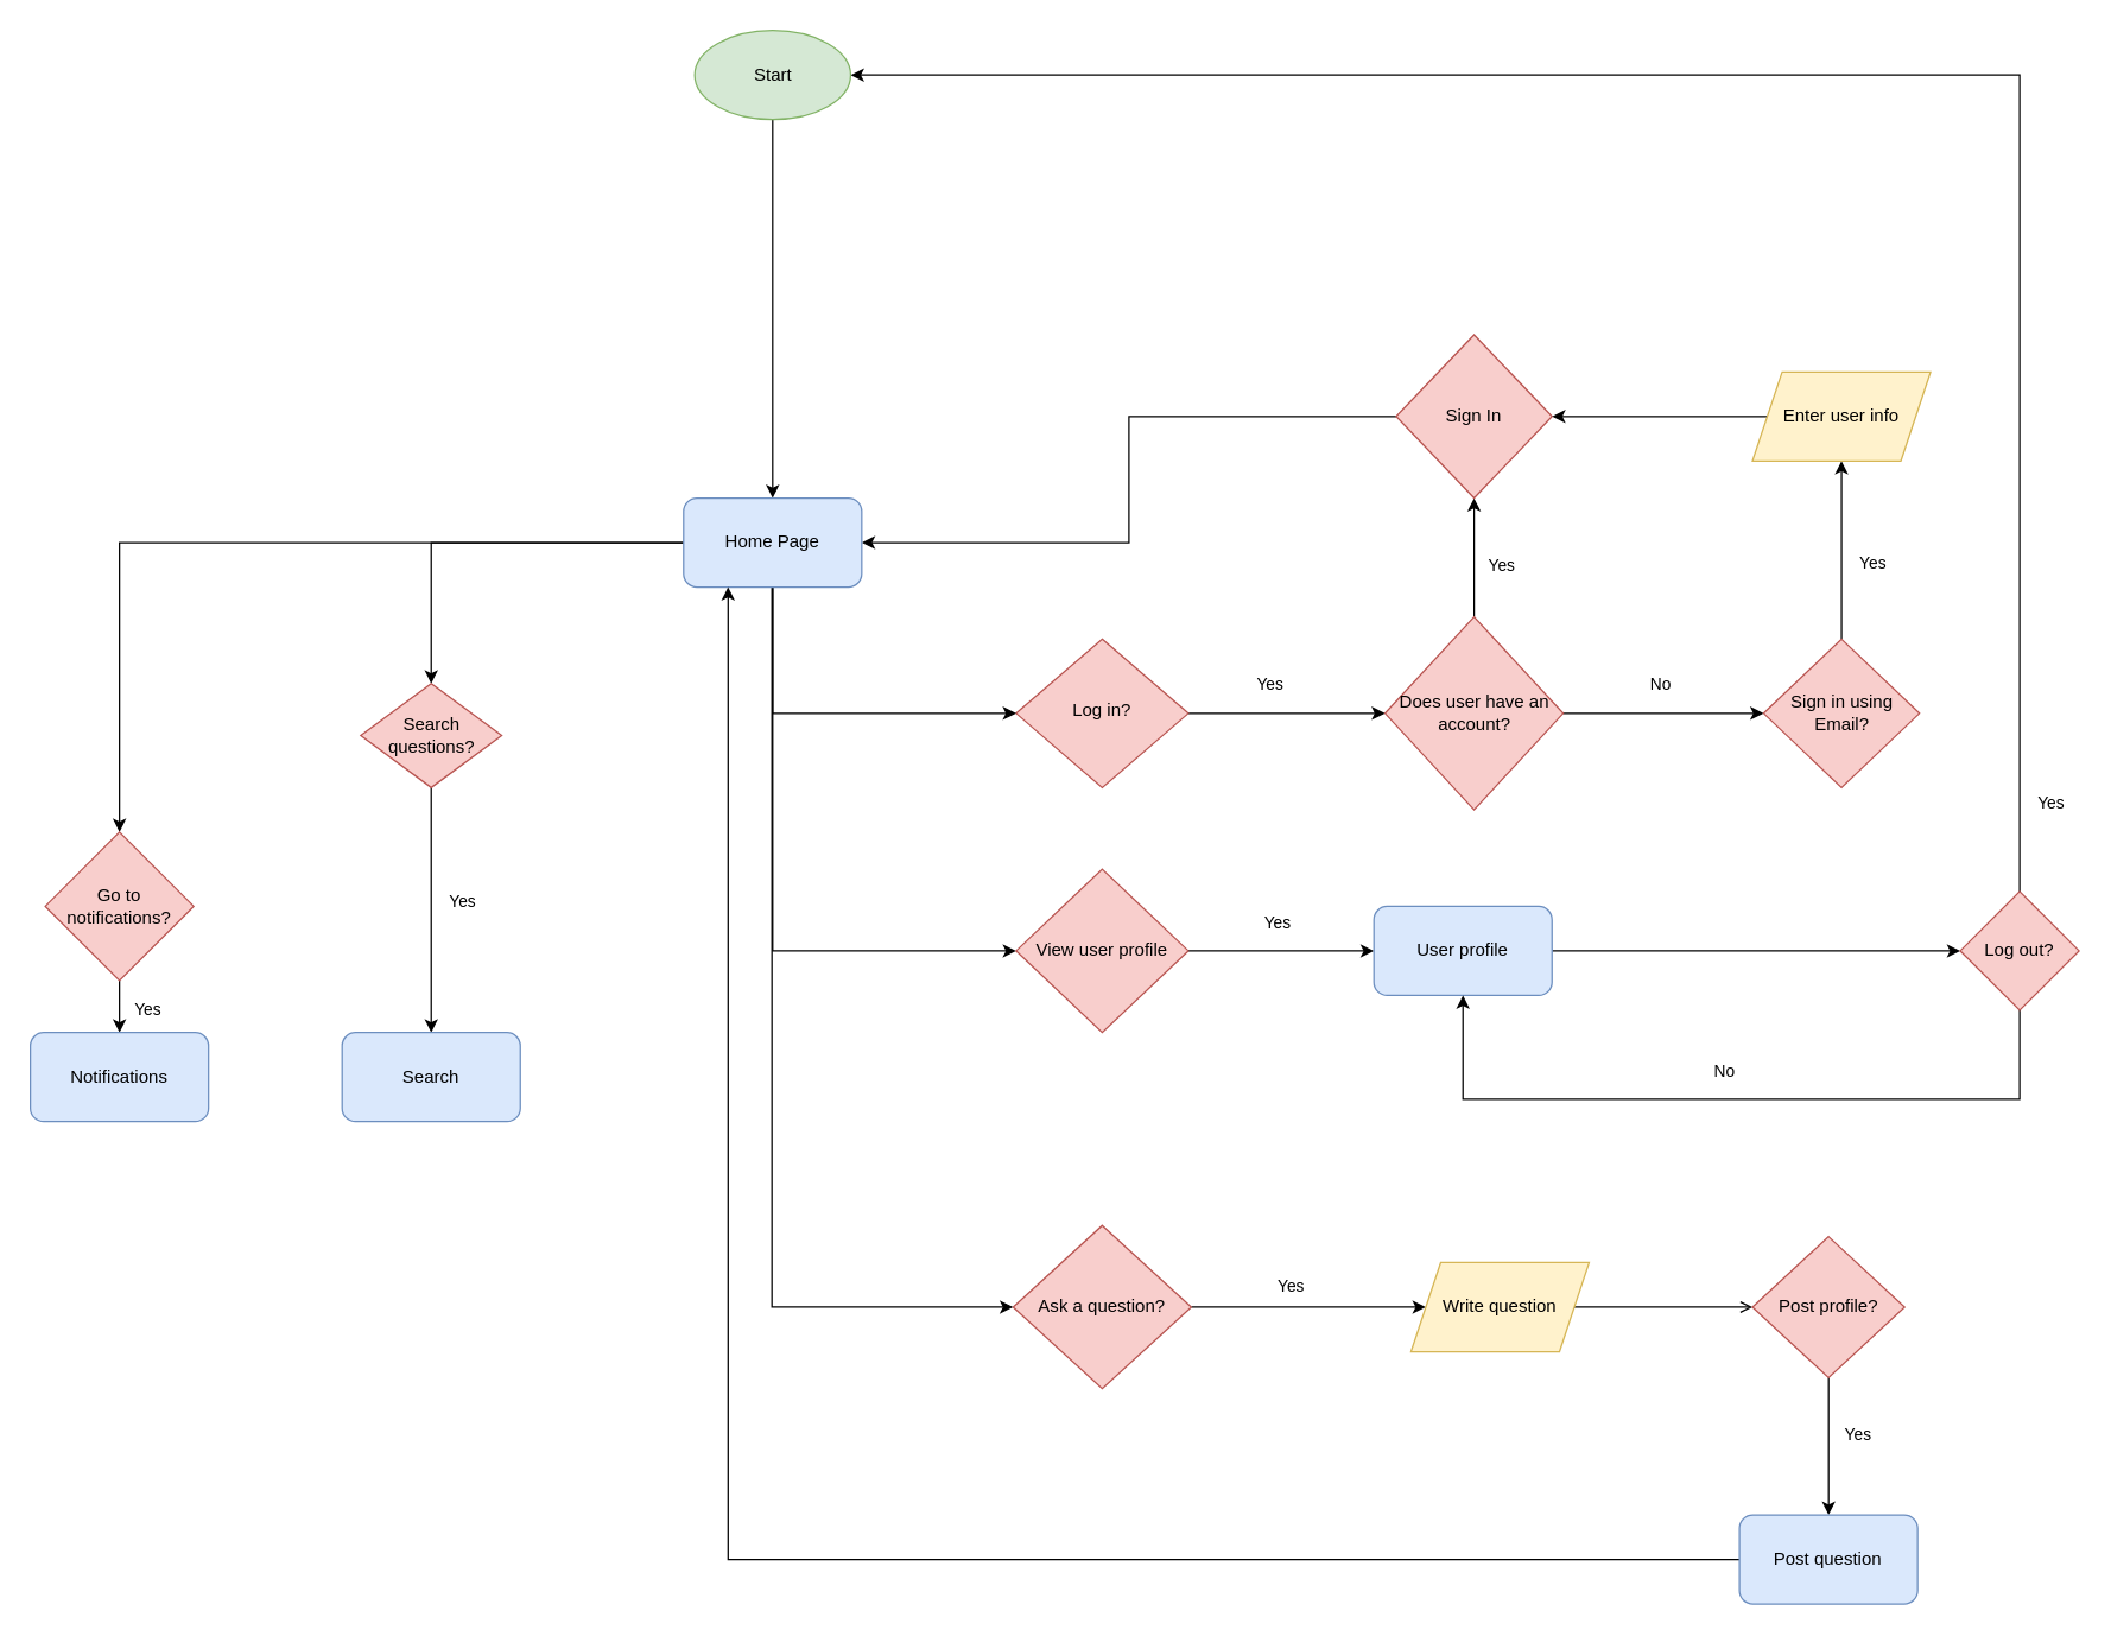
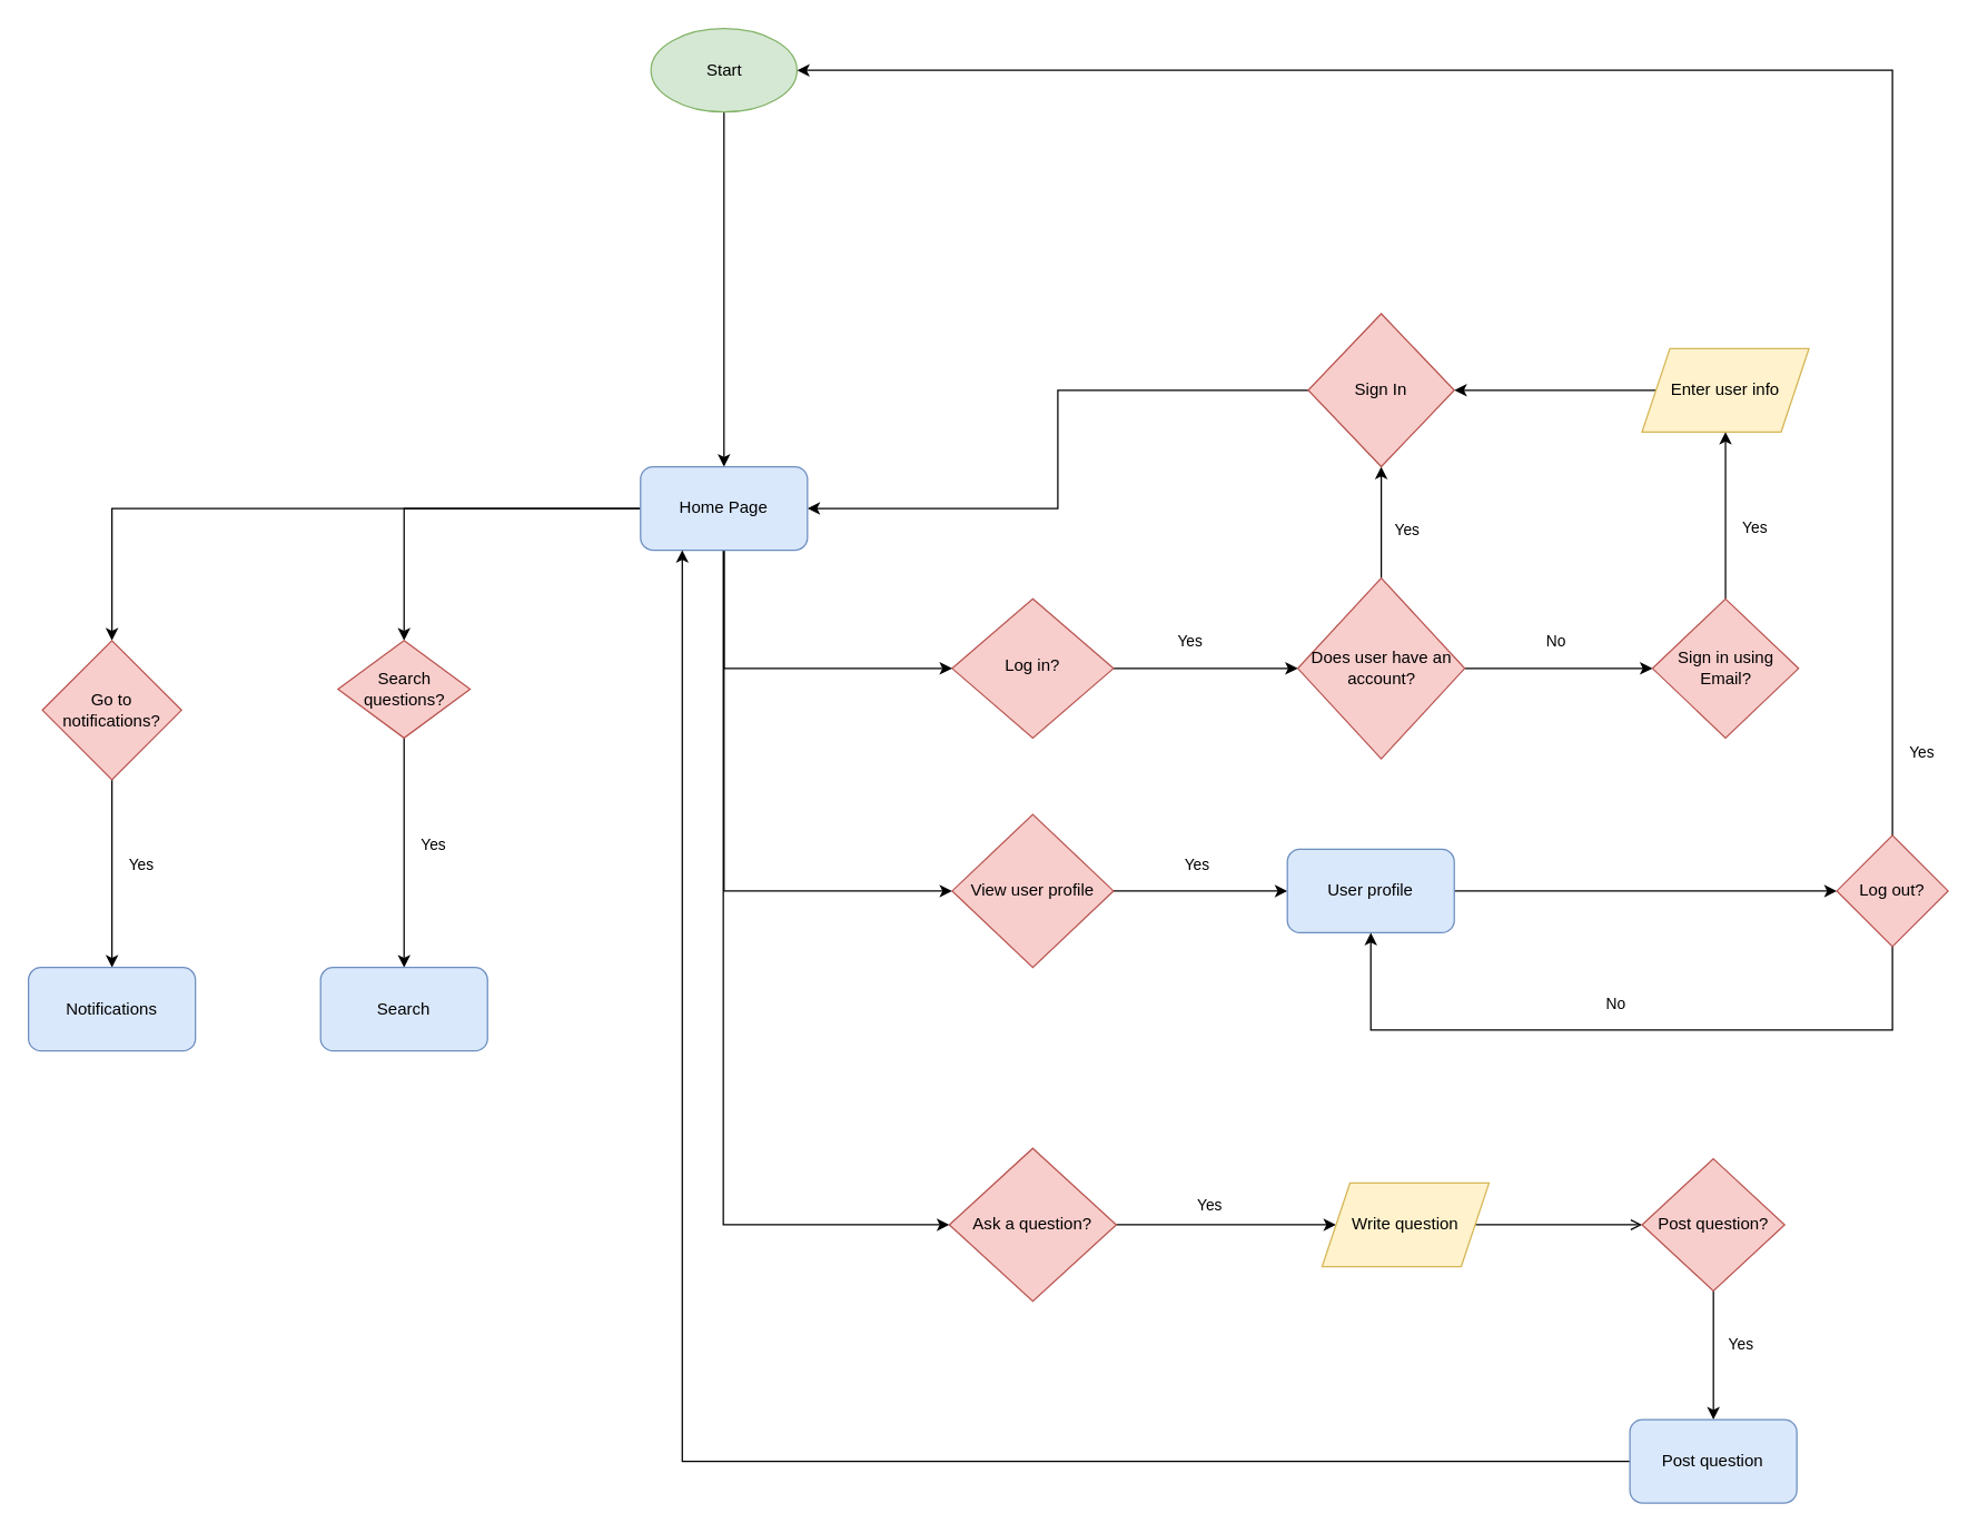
  <mxCell id="0" />
  <mxCell id="1" parent="0" />
  <mxCell id="2" value="" style="edgeStyle=orthogonalEdgeStyle;rounded=0;orthogonalLoop=1;jettySize=auto;html=1;exitX=0.5;exitY=1;exitDx=0;exitDy=0;" parent="1" source="50" target="21" edge="1"><mxGeometry relative="1" as="geometry"><mxPoint x="520" y="100" as="sourcePoint" /></mxGeometry></mxCell>
  <mxCell id="3" value="" style="edgeStyle=orthogonalEdgeStyle;rounded=0;orthogonalLoop=1;jettySize=auto;html=1;" parent="1" source="5" target="10" edge="1"><mxGeometry relative="1" as="geometry" /></mxCell>
  <mxCell id="4" value="Yes&lt;br&gt;" style="edgeLabel;html=1;align=center;verticalAlign=middle;resizable=0;points=[];" parent="3" vertex="1" connectable="0"><mxGeometry x="-0.209" y="-3" relative="1" as="geometry"><mxPoint x="2" y="-23" as="offset" /></mxGeometry></mxCell>
  <mxCell id="5" value="Log in?" style="rhombus;whiteSpace=wrap;html=1;shadow=0;fontFamily=Helvetica;fontSize=12;align=center;strokeWidth=1;spacing=6;spacingTop=-4;fillColor=#f8cecc;strokeColor=#b85450;" parent="1" vertex="1"><mxGeometry x="684" y="430" width="116" height="100" as="geometry" /></mxCell>
  <mxCell id="6" value="" style="edgeStyle=orthogonalEdgeStyle;rounded=0;orthogonalLoop=1;jettySize=auto;html=1;" parent="1" source="10" target="12" edge="1"><mxGeometry relative="1" as="geometry" /></mxCell>
  <mxCell id="7" value="Yes&lt;br&gt;" style="edgeLabel;html=1;align=center;verticalAlign=middle;resizable=0;points=[];" parent="6" vertex="1" connectable="0"><mxGeometry x="-0.275" y="1" relative="1" as="geometry"><mxPoint x="19" y="-6" as="offset" /></mxGeometry></mxCell>
  <mxCell id="8" style="edgeStyle=orthogonalEdgeStyle;rounded=0;orthogonalLoop=1;jettySize=auto;html=1;" parent="1" source="10" target="15" edge="1"><mxGeometry relative="1" as="geometry" /></mxCell>
  <mxCell id="9" value="No" style="edgeLabel;html=1;align=center;verticalAlign=middle;resizable=0;points=[];" parent="8" vertex="1" connectable="0"><mxGeometry x="-0.04" y="-1" relative="1" as="geometry"><mxPoint y="-21" as="offset" /></mxGeometry></mxCell>
  <mxCell id="10" value="Does user have an account?" style="rhombus;whiteSpace=wrap;html=1;fillColor=#f8cecc;strokeColor=#b85450;" parent="1" vertex="1"><mxGeometry x="932.5" y="415" width="120" height="130" as="geometry" /></mxCell>
  <mxCell id="11" style="edgeStyle=orthogonalEdgeStyle;rounded=0;orthogonalLoop=1;jettySize=auto;html=1;" parent="1" source="12" target="21" edge="1"><mxGeometry relative="1" as="geometry" /></mxCell>
  <mxCell id="12" value="Sign In" style="rhombus;whiteSpace=wrap;html=1;fillColor=#f8cecc;strokeColor=#b85450;" parent="1" vertex="1"><mxGeometry x="940" y="225" width="105" height="110" as="geometry" /></mxCell>
  <mxCell id="13" style="edgeStyle=orthogonalEdgeStyle;rounded=0;orthogonalLoop=1;jettySize=auto;html=1;entryX=0.5;entryY=1;entryDx=0;entryDy=0;" parent="1" source="15" target="23" edge="1"><mxGeometry relative="1" as="geometry" /></mxCell>
  <mxCell id="14" value="Yes" style="edgeLabel;html=1;align=center;verticalAlign=middle;resizable=0;points=[];" parent="13" vertex="1" connectable="0"><mxGeometry x="-0.133" y="-2" relative="1" as="geometry"><mxPoint x="18" as="offset" /></mxGeometry></mxCell>
  <mxCell id="15" value="Sign in using Email?" style="rhombus;whiteSpace=wrap;html=1;fillColor=#f8cecc;strokeColor=#b85450;" parent="1" vertex="1"><mxGeometry x="1187.5" y="430" width="105" height="100" as="geometry" /></mxCell>
  <mxCell id="16" style="edgeStyle=orthogonalEdgeStyle;rounded=0;orthogonalLoop=1;jettySize=auto;html=1;" parent="1" source="21" target="5" edge="1"><mxGeometry relative="1" as="geometry"><Array as="points"><mxPoint x="520" y="480" /></Array></mxGeometry></mxCell>
  <mxCell id="17" style="edgeStyle=orthogonalEdgeStyle;rounded=0;orthogonalLoop=1;jettySize=auto;html=1;" parent="1" source="21" target="30" edge="1"><mxGeometry relative="1" as="geometry"><mxPoint x="520" y="564" as="targetPoint" /><Array as="points"><mxPoint x="520" y="640" /></Array></mxGeometry></mxCell>
  <mxCell id="18" style="edgeStyle=orthogonalEdgeStyle;rounded=0;orthogonalLoop=1;jettySize=auto;html=1;exitX=0.5;exitY=1;exitDx=0;exitDy=0;entryX=0;entryY=0.5;entryDx=0;entryDy=0;" parent="1" target="40" edge="1"><mxGeometry relative="1" as="geometry"><mxPoint x="520" y="810" as="targetPoint" /><mxPoint x="519.5" y="395" as="sourcePoint" /><Array as="points"><mxPoint x="520" y="880" /></Array></mxGeometry></mxCell>
  <mxCell id="19" style="edgeStyle=orthogonalEdgeStyle;rounded=0;orthogonalLoop=1;jettySize=auto;html=1;entryX=0.5;entryY=0;entryDx=0;entryDy=0;" parent="1" source="21" target="26" edge="1"><mxGeometry relative="1" as="geometry" /></mxCell>
  <mxCell id="20" style="edgeStyle=orthogonalEdgeStyle;rounded=0;orthogonalLoop=1;jettySize=auto;html=1;entryX=0.5;entryY=0;entryDx=0;entryDy=0;" parent="1" source="21" target="48" edge="1"><mxGeometry relative="1" as="geometry" /></mxCell>
  <mxCell id="21" value="Home Page" style="rounded=1;whiteSpace=wrap;html=1;fillColor=#dae8fc;strokeColor=#6c8ebf;" parent="1" vertex="1"><mxGeometry x="460" y="335" width="120" height="60" as="geometry" /></mxCell>
  <mxCell id="22" style="edgeStyle=orthogonalEdgeStyle;rounded=0;orthogonalLoop=1;jettySize=auto;html=1;" parent="1" source="23" target="12" edge="1"><mxGeometry relative="1" as="geometry" /></mxCell>
  <mxCell id="23" value="Enter user info" style="shape=parallelogram;perimeter=parallelogramPerimeter;whiteSpace=wrap;html=1;fixedSize=1;fillColor=#fff2cc;strokeColor=#d6b656;" parent="1" vertex="1"><mxGeometry x="1180" y="250" width="120" height="60" as="geometry" /></mxCell>
  <mxCell id="24" value="" style="edgeStyle=orthogonalEdgeStyle;rounded=0;orthogonalLoop=1;jettySize=auto;html=1;" parent="1" source="26" target="27" edge="1"><mxGeometry relative="1" as="geometry" /></mxCell>
  <mxCell id="25" value="Yes" style="edgeLabel;html=1;align=center;verticalAlign=middle;resizable=0;points=[];" parent="24" vertex="1" connectable="0"><mxGeometry x="-0.082" y="1" relative="1" as="geometry"><mxPoint x="19" as="offset" /></mxGeometry></mxCell>
  <mxCell id="26" value="Search questions?" style="rhombus;whiteSpace=wrap;html=1;fillColor=#f8cecc;strokeColor=#b85450;" parent="1" vertex="1"><mxGeometry x="242.5" y="460" width="95" height="70" as="geometry" /></mxCell>
  <mxCell id="27" value="Search" style="rounded=1;whiteSpace=wrap;html=1;fillColor=#dae8fc;strokeColor=#6c8ebf;" parent="1" vertex="1"><mxGeometry x="230" y="695" width="120" height="60" as="geometry" /></mxCell>
  <mxCell id="28" style="edgeStyle=orthogonalEdgeStyle;rounded=0;orthogonalLoop=1;jettySize=auto;html=1;" parent="1" source="30" target="32" edge="1"><mxGeometry relative="1" as="geometry" /></mxCell>
  <mxCell id="29" value="Yes" style="edgeLabel;html=1;align=center;verticalAlign=middle;resizable=0;points=[];" parent="28" vertex="1" connectable="0"><mxGeometry x="-0.05" relative="1" as="geometry"><mxPoint y="-20" as="offset" /></mxGeometry></mxCell>
  <mxCell id="30" value="View user profile" style="rhombus;whiteSpace=wrap;html=1;fillColor=#f8cecc;strokeColor=#b85450;" parent="1" vertex="1"><mxGeometry x="684" y="585" width="116" height="110" as="geometry" /></mxCell>
  <mxCell id="31" style="edgeStyle=orthogonalEdgeStyle;rounded=0;orthogonalLoop=1;jettySize=auto;html=1;" parent="1" source="32" target="37" edge="1"><mxGeometry relative="1" as="geometry" /></mxCell>
  <mxCell id="32" value="User profile" style="rounded=1;whiteSpace=wrap;html=1;fillColor=#dae8fc;strokeColor=#6c8ebf;" parent="1" vertex="1"><mxGeometry x="925" y="610" width="120" height="60" as="geometry" /></mxCell>
  <mxCell id="33" style="edgeStyle=orthogonalEdgeStyle;rounded=0;orthogonalLoop=1;jettySize=auto;html=1;exitX=0.5;exitY=0;exitDx=0;exitDy=0;entryX=1;entryY=0.5;entryDx=0;entryDy=0;" parent="1" source="37" target="50" edge="1"><mxGeometry relative="1" as="geometry"><mxPoint x="580" y="80" as="targetPoint" /></mxGeometry></mxCell>
  <mxCell id="34" value="Yes" style="edgeLabel;html=1;align=center;verticalAlign=middle;resizable=0;points=[];imageWidth=32;imageHeight=32;" parent="33" vertex="1" connectable="0"><mxGeometry x="-0.758" y="-1" relative="1" as="geometry"><mxPoint x="19" y="102" as="offset" /></mxGeometry></mxCell>
  <mxCell id="35" style="edgeStyle=orthogonalEdgeStyle;rounded=0;orthogonalLoop=1;jettySize=auto;html=1;entryX=0.5;entryY=1;entryDx=0;entryDy=0;" parent="1" source="37" target="32" edge="1"><mxGeometry relative="1" as="geometry"><mxPoint x="990" y="740" as="targetPoint" /><Array as="points"><mxPoint x="1360" y="740" /><mxPoint x="985" y="740" /></Array></mxGeometry></mxCell>
  <mxCell id="36" value="No" style="edgeLabel;html=1;align=center;verticalAlign=middle;resizable=0;points=[];" parent="35" vertex="1" connectable="0"><mxGeometry x="0.03" y="-1" relative="1" as="geometry"><mxPoint y="-19" as="offset" /></mxGeometry></mxCell>
  <mxCell id="37" value="Log out?" style="rhombus;whiteSpace=wrap;html=1;fillColor=#f8cecc;strokeColor=#b85450;" parent="1" vertex="1"><mxGeometry x="1320" y="600" width="80" height="80" as="geometry" /></mxCell>
  <mxCell id="38" style="edgeStyle=orthogonalEdgeStyle;rounded=0;orthogonalLoop=1;jettySize=auto;html=1;exitX=1;exitY=0.5;exitDx=0;exitDy=0;entryX=0;entryY=0.5;entryDx=0;entryDy=0;" parent="1" source="40" target="42" edge="1"><mxGeometry relative="1" as="geometry"><mxPoint x="950" y="825" as="targetPoint" /></mxGeometry></mxCell>
  <mxCell id="39" value="Yes" style="edgeLabel;html=1;align=center;verticalAlign=middle;resizable=0;points=[];" parent="38" vertex="1" connectable="0"><mxGeometry x="-0.162" y="2" relative="1" as="geometry"><mxPoint y="-13" as="offset" /></mxGeometry></mxCell>
  <mxCell id="40" value="Ask a question?" style="rhombus;whiteSpace=wrap;html=1;fillColor=#f8cecc;strokeColor=#b85450;" parent="1" vertex="1"><mxGeometry x="682" y="825" width="120" height="110" as="geometry" /></mxCell>
  <mxCell id="41" style="edgeStyle=orthogonalEdgeStyle;rounded=0;orthogonalLoop=1;jettySize=auto;html=1;exitX=1;exitY=0.5;exitDx=0;exitDy=0;entryX=0;entryY=0.5;entryDx=0;entryDy=0;endArrow=open;" parent="1" source="42" target="45" edge="1"><mxGeometry relative="1" as="geometry"><mxPoint x="1173" y="825" as="targetPoint" /></mxGeometry></mxCell>
  <mxCell id="42" value="Write question" style="shape=parallelogram;perimeter=parallelogramPerimeter;whiteSpace=wrap;html=1;fixedSize=1;fillColor=#fff2cc;strokeColor=#d6b656;" parent="1" vertex="1"><mxGeometry x="950" y="850" width="120" height="60" as="geometry" /></mxCell>
  <mxCell id="43" style="edgeStyle=orthogonalEdgeStyle;rounded=0;orthogonalLoop=1;jettySize=auto;html=1;" parent="1" source="45" target="52" edge="1"><mxGeometry relative="1" as="geometry" /></mxCell>
  <mxCell id="44" value="Yes" style="edgeLabel;html=1;align=center;verticalAlign=middle;resizable=0;points=[];" parent="43" vertex="1" connectable="0"><mxGeometry x="-0.177" y="-1" relative="1" as="geometry"><mxPoint x="20" as="offset" /></mxGeometry></mxCell>
- <mxCell id="45" value="Post profile?" style="rhombus;whiteSpace=wrap;html=1;fillColor=#f8cecc;strokeColor=#b85450;" parent="1" vertex="1"><mxGeometry x="1180" y="832.5" width="102.5" height="95" as="geometry" /></mxCell>
+ <mxCell id="45" value="Post question?" style="rhombus;whiteSpace=wrap;html=1;fillColor=#f8cecc;strokeColor=#b85450;" parent="1" vertex="1"><mxGeometry x="1180" y="832.5" width="102.5" height="95" as="geometry" /></mxCell>
  <mxCell id="46" style="edgeStyle=orthogonalEdgeStyle;rounded=0;orthogonalLoop=1;jettySize=auto;html=1;" parent="1" source="48" target="49" edge="1"><mxGeometry relative="1" as="geometry" /></mxCell>
  <mxCell id="47" value="Yes" style="edgeLabel;html=1;align=center;verticalAlign=middle;resizable=0;points=[];" parent="46" vertex="1" connectable="0"><mxGeometry x="-0.096" y="1" relative="1" as="geometry"><mxPoint x="19" y="-1" as="offset" /></mxGeometry></mxCell>
- <mxCell id="48" value="Go to notifications?" style="rhombus;whiteSpace=wrap;html=1;fillColor=#f8cecc;strokeColor=#b85450;" parent="1" vertex="1"><mxGeometry x="30" y="560" width="100" height="100" as="geometry" /></mxCell>
+ <mxCell id="48" value="Go to notifications?" style="rhombus;whiteSpace=wrap;html=1;fillColor=#f8cecc;strokeColor=#b85450;" parent="1" vertex="1"><mxGeometry x="30" y="460" width="100" height="100" as="geometry" /></mxCell>
  <mxCell id="49" value="Notifications" style="rounded=1;whiteSpace=wrap;html=1;fillColor=#dae8fc;strokeColor=#6c8ebf;" parent="1" vertex="1"><mxGeometry x="20" y="695" width="120" height="60" as="geometry" /></mxCell>
  <mxCell id="50" value="Start" style="ellipse;whiteSpace=wrap;html=1;fillColor=#d5e8d4;strokeColor=#82b366;" parent="1" vertex="1"><mxGeometry x="467.5" y="20" width="105" height="60" as="geometry" /></mxCell>
  <mxCell id="51" style="edgeStyle=orthogonalEdgeStyle;rounded=0;orthogonalLoop=1;jettySize=auto;html=1;entryX=0.25;entryY=1;entryDx=0;entryDy=0;" parent="1" source="52" target="21" edge="1"><mxGeometry relative="1" as="geometry" /></mxCell>
  <mxCell id="52" value="Post question" style="rounded=1;whiteSpace=wrap;html=1;fillColor=#dae8fc;strokeColor=#6c8ebf;" parent="1" vertex="1"><mxGeometry x="1171.25" y="1020" width="120" height="60" as="geometry" /></mxCell>
